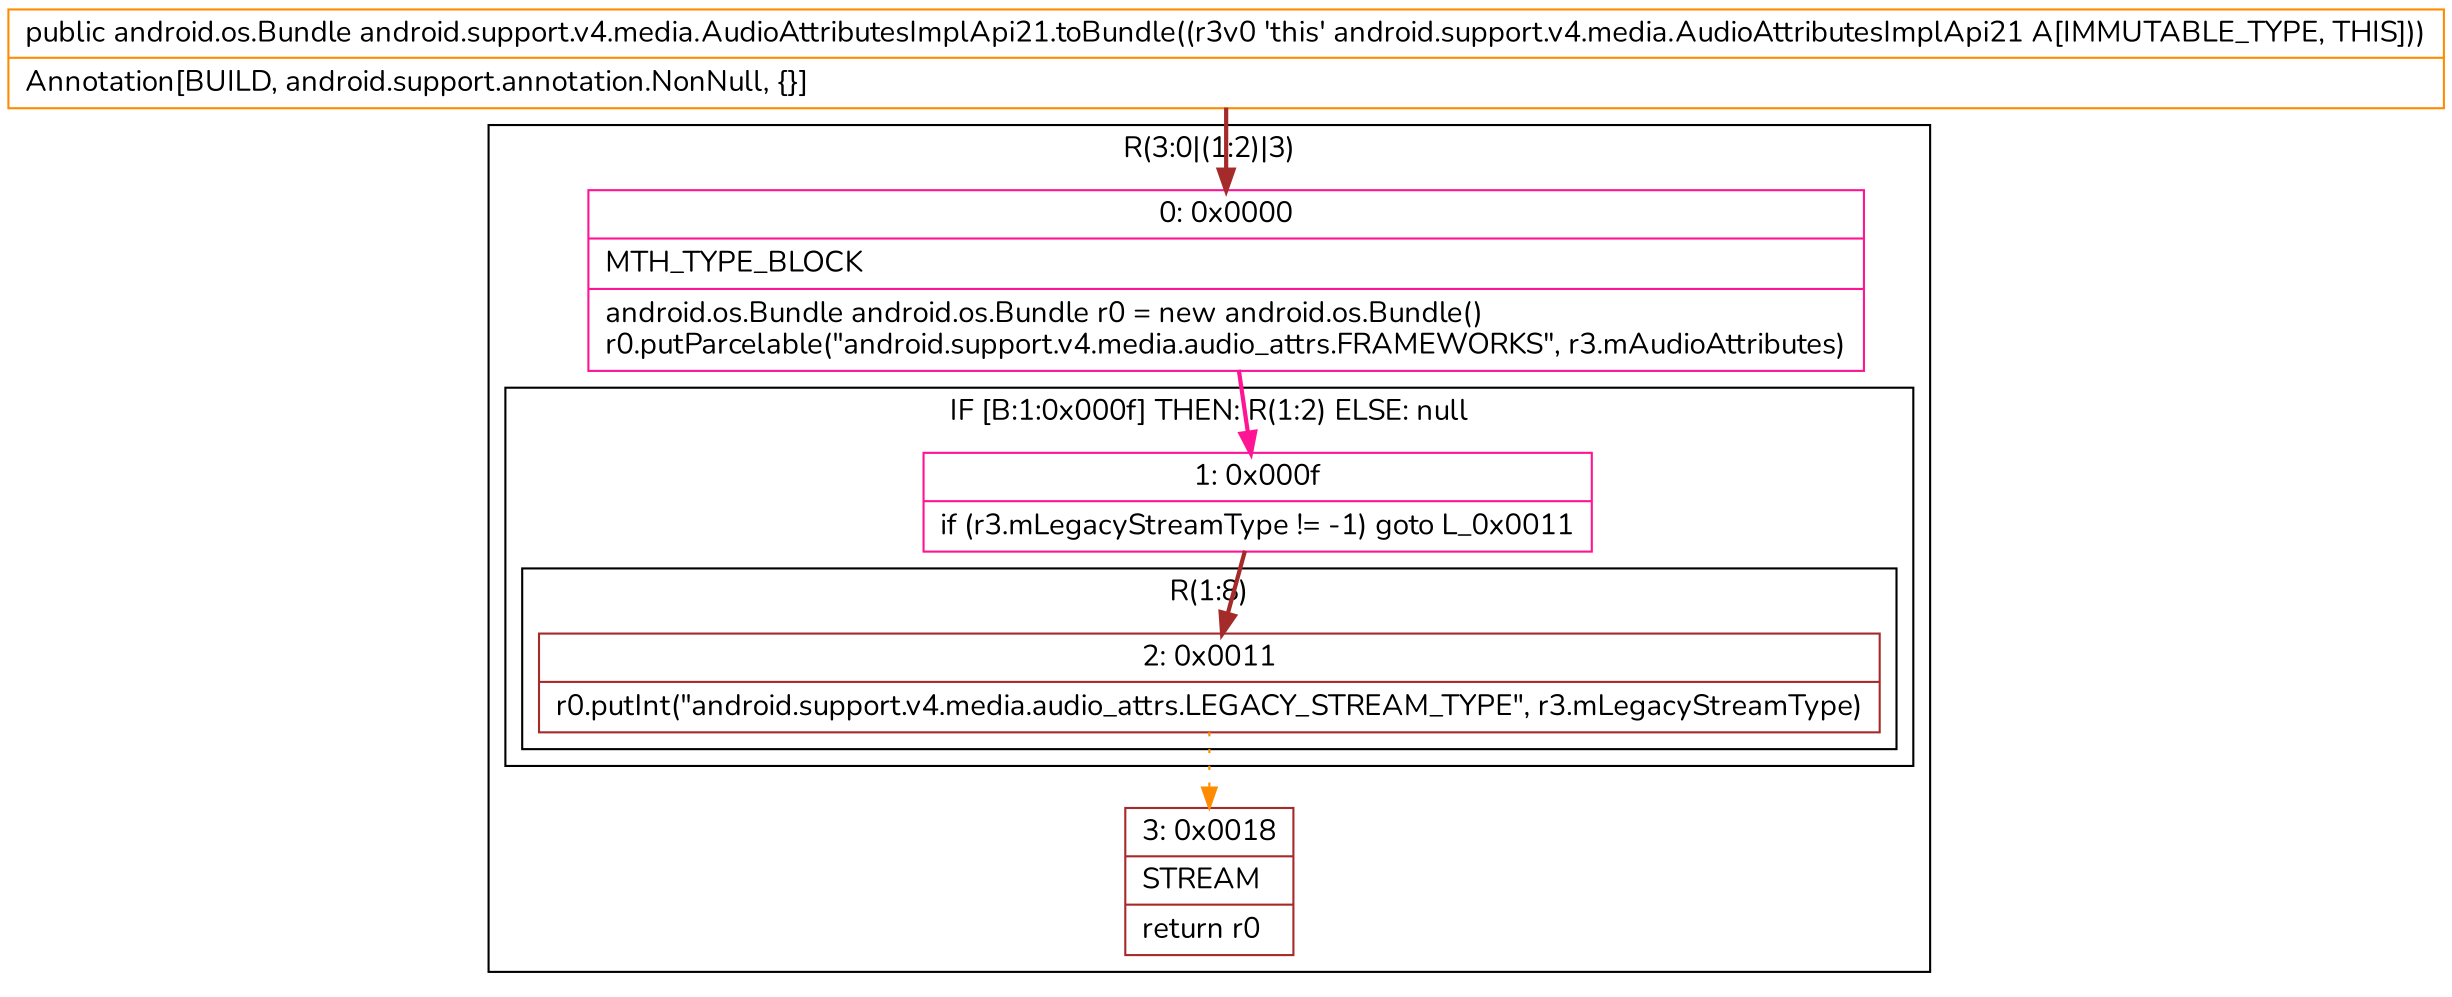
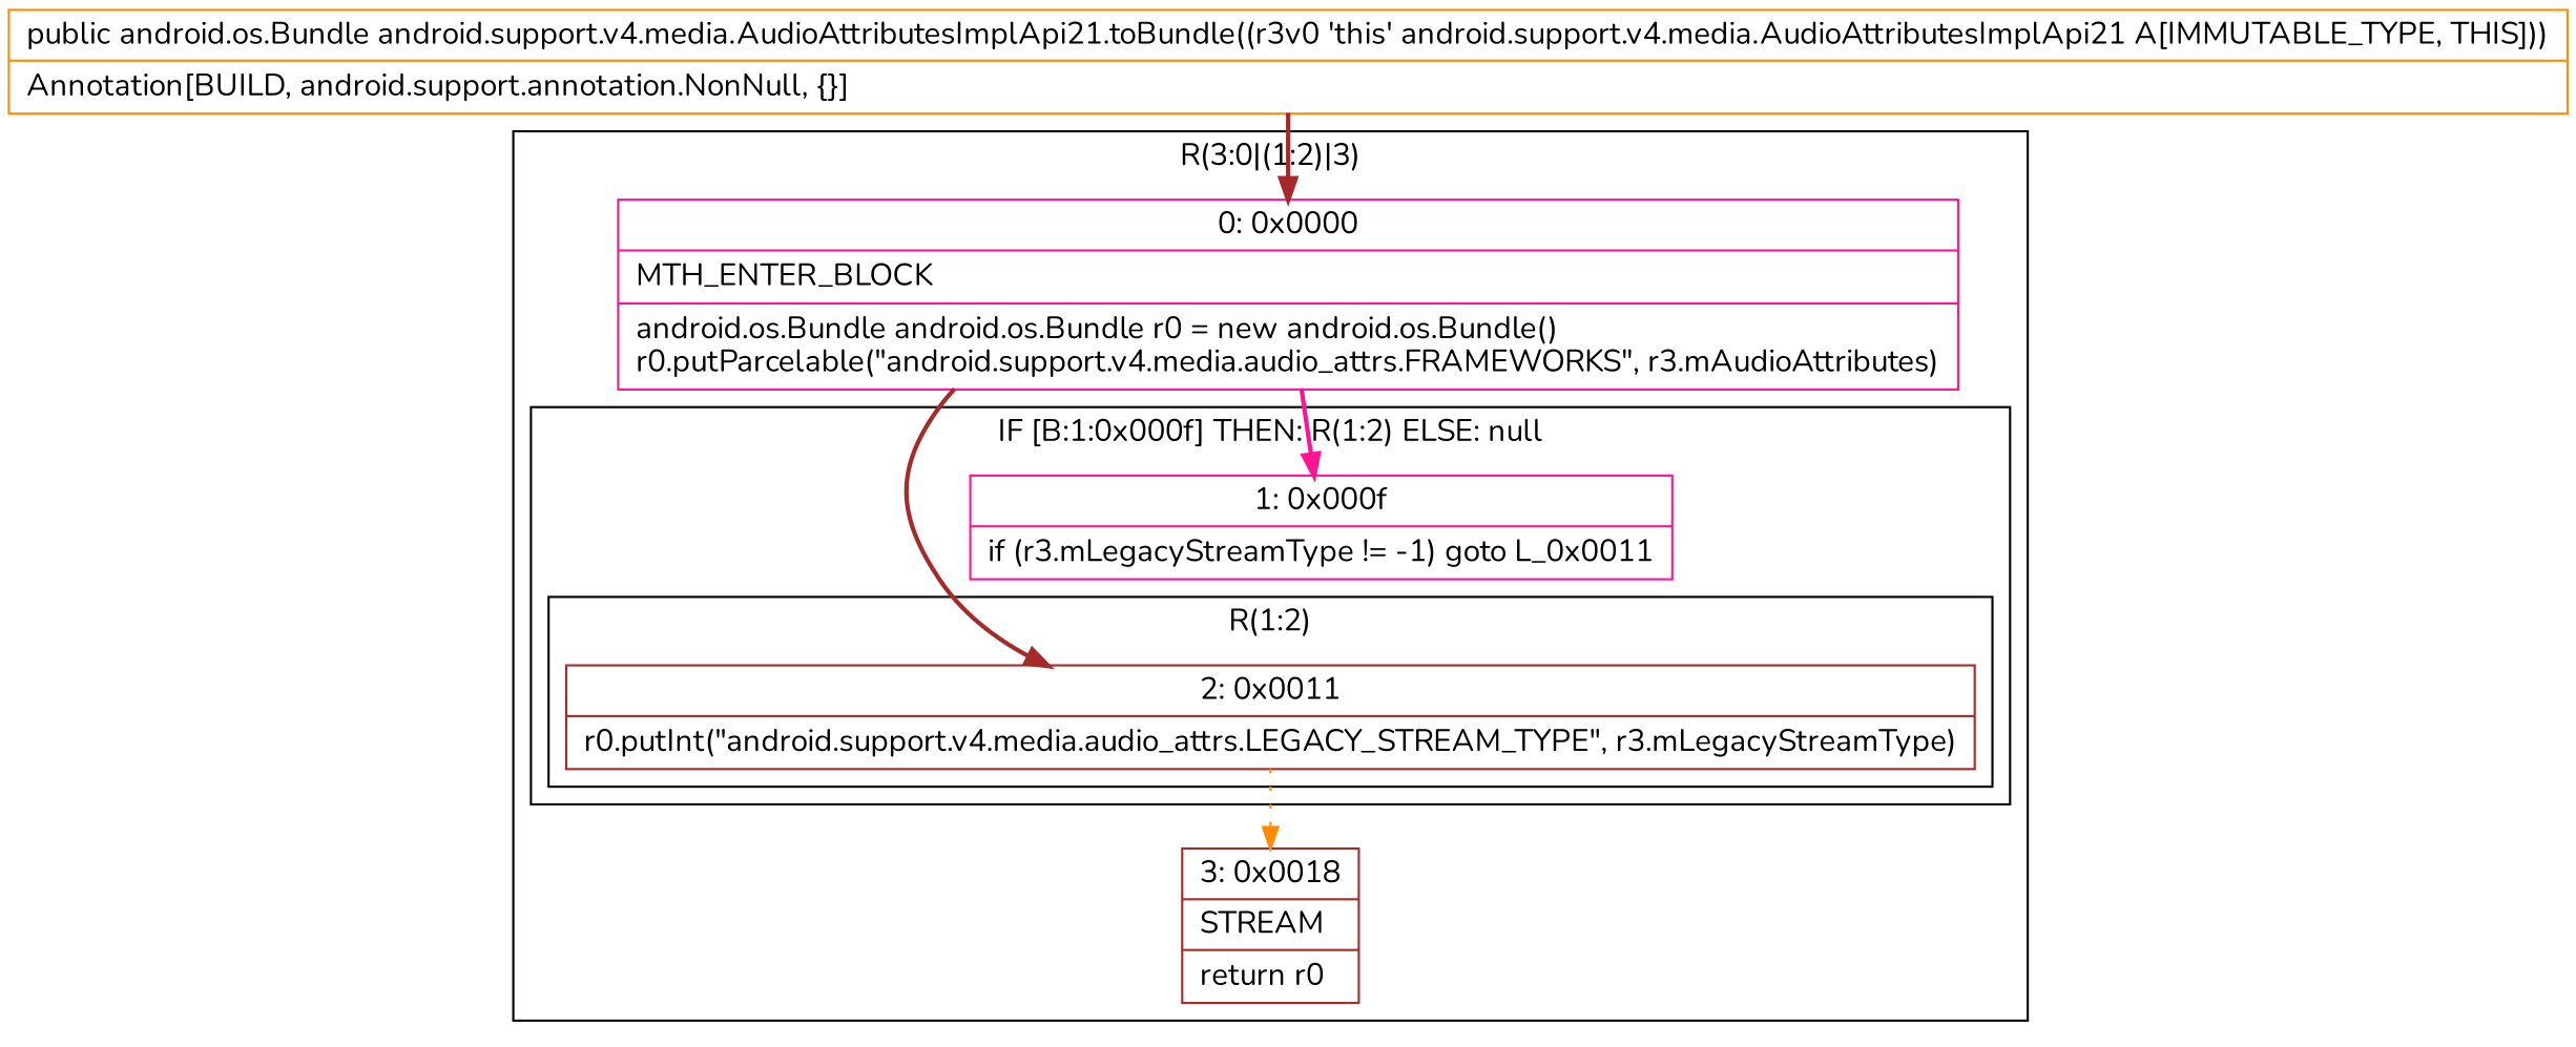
  digraph {
    fontname=Nunito
    node [color=brown fontname=Nunito shape=record]
    edge [color=brown fontname=Nunito style=bold]
    n1 [label="{2\:\ 0x0011|r0.putInt(\"android.support.v4.media.audio_attrs.LEGACY_STREAM_TYPE\", r3.mLegacyStreamType)\l}"]
    n2 [color=deeppink label="{1\:\ 0x000f|if (r3.mLegacyStreamType != \-1) goto L_0x0011\l}"]
-   n3 [color=deeppink label="{0\:\ 0x0000|MTH_TYPE_BLOCK\l|android.os.Bundle android.os.Bundle r0 = new android.os.Bundle()\lr0.putParcelable(\"android.support.v4.media.audio_attrs.FRAMEWORKS\", r3.mAudioAttributes)\l}"]
+   n3 [color=deeppink label="{0\:\ 0x0000|MTH_ENTER_BLOCK\l|android.os.Bundle android.os.Bundle r0 = new android.os.Bundle()\lr0.putParcelable(\"android.support.v4.media.audio_attrs.FRAMEWORKS\", r3.mAudioAttributes)\l}"]
    n4 [label="{3\:\ 0x0018|STREAM\l|return r0\l}"]
    n5 [color=darkorange label="{public android.os.Bundle android.support.v4.media.AudioAttributesImplApi21.toBundle((r3v0 'this' android.support.v4.media.AudioAttributesImplApi21 A[IMMUTABLE_TYPE, THIS]))  | Annotation[BUILD, android.support.annotation.NonNull, \{\}]\l}"]
    subgraph cluster_1 {
      label="R(3:0|(1:2)|3)"
      n3
      n4
      subgraph cluster_2 {
        label="IF [B:1:0x000f] THEN: R(1:2) ELSE: null"
        n2
        subgraph cluster_3 {
-         label="R(1:8)"
+         label="R(1:2)"
          n1
        }
      }
    }
    n1 -> n4 [color=darkorange style=dotted]
-   n2 -> n1
+   n3 -> n1
    n3 -> n2 [color=deeppink]
    n5 -> n3
  }
